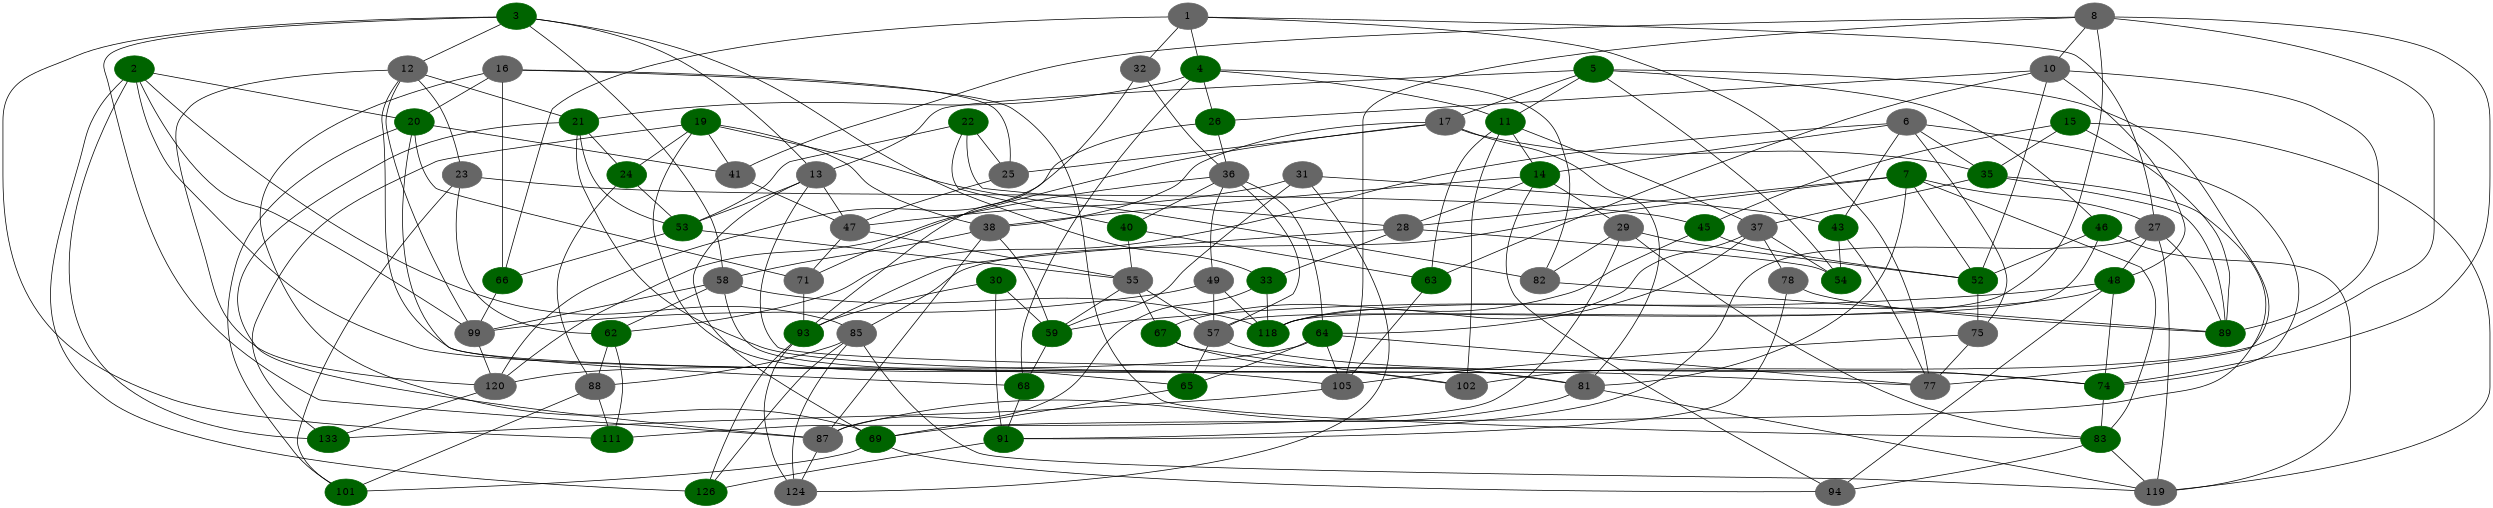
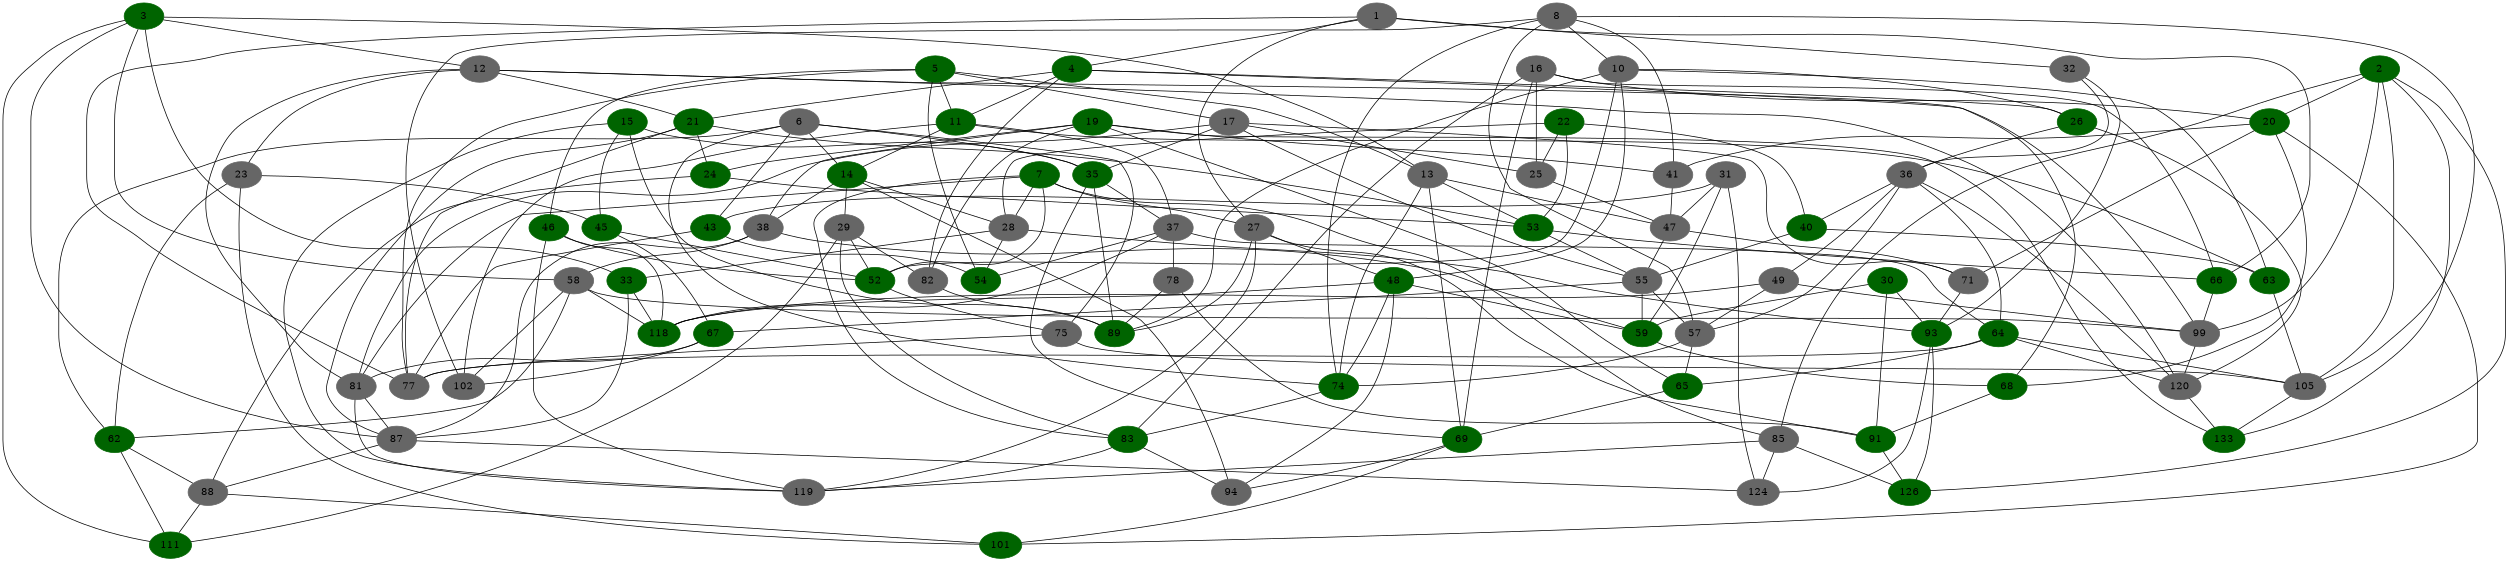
  graph {
    node [color=darkgreen style=filled]
    1 [color=gray40 super="+114"]
    4 [super="+60"]
    27 [color=gray40 super="+70"]
    32 [color=gray40]
    66
    77 [color=gray40 super="+95"]
    11 [super="+109"]
    21 [super="+34"]
    26
    68
    82 [color=gray40]
    48 [super="+56"]
    89 [super="+98"]
    119 [color=gray40 super="+131"]
    91 [super="+123"]
    36 [color=gray40 super="+51"]
    93 [super="+134"]
    99 [color=gray40 super="+100"]
    2 [super="+50"]
    20 [super="+92"]
    85 [color=gray40 super="+108"]
    105 [color=gray40 super="+117"]
    126
    133
    41 [color=gray40]
    71 [color=gray40]
    101
    88 [color=gray40 super="+104"]
    124 [color=gray40]
    120 [color=gray40 super="+129"]
    3 [super="+130"]
    12 [color=gray40 super="+76"]
    13 [color=gray40 super="+44"]
    33
    58 [color=gray40 super="+97"]
    87 [color=gray40 super="+113"]
    111
    81 [color=gray40 super="+115"]
    23 [color=gray40]
    74 [super="+106"]
    47 [color=gray40 super="+128"]
    53 [super="+84"]
    69 [super="+127"]
    118 [super="+122"]
    62 [super="+112"]
    102 [color=gray40]
    14 [super="+103"]
    63
    37 [color=gray40 super="+116"]
    24
    5 [super="+9"]
    17 [color=gray40 super="+96"]
    46
    54
    35 [super="+132"]
    38 [color=gray40 super="+39"]
    25 [color=gray40]
    52 [super="+90"]
    6 [color=gray40 super="+73"]
    43
    75 [color=gray40]
    28 [color=gray40 super="+72"]
    29 [color=gray40 super="+110"]
    94 [color=gray40]
    83 [super="+86"]
    7 [super="+18"]
    8 [color=gray40 super="+135"]
    10 [color=gray40 super="+107"]
    57 [color=gray40 super="+79"]
    65
    59 [super="+121"]
    78 [color=gray40]
    64 [super="+125"]
    45
    55 [color=gray40 super="+61"]
    15
    67
    16 [color=gray40 super="+80"]
    19 [super="+42"]
    22
    40
    49 [color=gray40]
    30
    31 [color=gray40]
    1 -- 4
    1 -- 27
    1 -- 32 [weight=2]
    1 -- 66
    1 -- 77
    4 -- 11
    4 -- 21
    4 -- 26
    4 -- 68
    4 -- 82
    27 -- 48
    27 -- 89
    27 -- 119
    27 -- 91
    32 -- 36
    32 -- 93
    66 -- 99
    11 -- 102
    11 -- 14
    11 -- 63
    11 -- 37
    21 -- 77
    21 -- 87
    21 -- 53
    21 -- 24
    26 -- 36
    26 -- 120
    68 -- 91
    82 -- 89
    48 -- 74
    48 -- 118
    48 -- 94
    48 -- 59
    91 -- 126
    36 -- 120
    36 -- 57
    36 -- 64
    36 -- 40
    36 -- 49
    93 -- 126
    93 -- 124
    99 -- 120
    2 -- 99
    2 -- 20
    2 -- 85
    2 -- 105
    2 -- 126
    2 -- 133
    20 -- 68
    20 -- 41
    20 -- 71
    20 -- 101
    85 -- 119
    85 -- 126
-   85 -- 88
+   87 -- 88
    85 -- 124
    105 -- 133
    41 -- 47
    71 -- 93
    88 -- 101
    88 -- 111
    120 -- 133
    3 -- 12
    3 -- 13
    3 -- 33
    3 -- 58
    3 -- 87
    3 -- 111
    12 -- 21
    12 -- 99
    12 -- 120
    12 -- 81
    12 -- 23
    13 -- 74
    13 -- 47
    13 -- 53
    13 -- 69
    33 -- 87
    33 -- 118
    58 -- 99
    58 -- 118
    58 -- 62
    58 -- 102
    87 -- 124
    81 -- 119
    81 -- 87
    23 -- 101
    23 -- 62
    23 -- 45
    74 -- 83
    47 -- 71
    47 -- 55
    53 -- 66
    53 -- 55
    69 -- 101
    69 -- 94
    62 -- 88 [weight=2]
    62 -- 111
    14 -- 38
    14 -- 28
    14 -- 29
    14 -- 94
    63 -- 105
    37 -- 118
    37 -- 54
    37 -- 78
    37 -- 64
    24 -- 88
    24 -- 53
    5 -- 77
    5 -- 11
    5 -- 13
    5 -- 17
    5 -- 46
    5 -- 54
    17 -- 71
    17 -- 81
    17 -- 35
-   17 -- 38
+   17 -- 55
    17 -- 25
    46 -- 119
    46 -- 118
    46 -- 52
    35 -- 89
    35 -- 69
    35 -- 37
    38 -- 58
    38 -- 87
    38 -- 59
    25 -- 47
    52 -- 75
    6 -- 74
    6 -- 62
    6 -- 14
    6 -- 35
    6 -- 43
    6 -- 75
    43 -- 77
    43 -- 54
    75 -- 77
    75 -- 105
    28 -- 93
    28 -- 33
    28 -- 54
    29 -- 82
    29 -- 111
    29 -- 52
    29 -- 83
    83 -- 119
    83 -- 94
    7 -- 27
    7 -- 85
    7 -- 81
    7 -- 52
    7 -- 28
    7 -- 83
    8 -- 105
    8 -- 41
    8 -- 74
    8 -- 102
    8 -- 10
    8 -- 57
    10 -- 26
    10 -- 48
    10 -- 89
    10 -- 63
    10 -- 52
    57 -- 74
    57 -- 65
    65 -- 69
    59 -- 68
    78 -- 89
    78 -- 91
    64 -- 77
    64 -- 105
    64 -- 120
    64 -- 65
    45 -- 52
    45 -- 67
    55 -- 57
    55 -- 59
    55 -- 67
    15 -- 89
    15 -- 119
    15 -- 35
    15 -- 45
    67 -- 81
    67 -- 102
    16 -- 66
    16 -- 20
    16 -- 69
    16 -- 25
    16 -- 83
    19 -- 82
    19 -- 133
    19 -- 41
    19 -- 24
    19 -- 38
    19 -- 65
    22 -- 53
    22 -- 25
    22 -- 28
    22 -- 40
    40 -- 63
    40 -- 55
    49 -- 99
    49 -- 118
    49 -- 57
    30 -- 91 [weight=2]
    30 -- 93
    30 -- 59
    31 -- 124
    31 -- 47
    31 -- 43
    31 -- 59
  }
